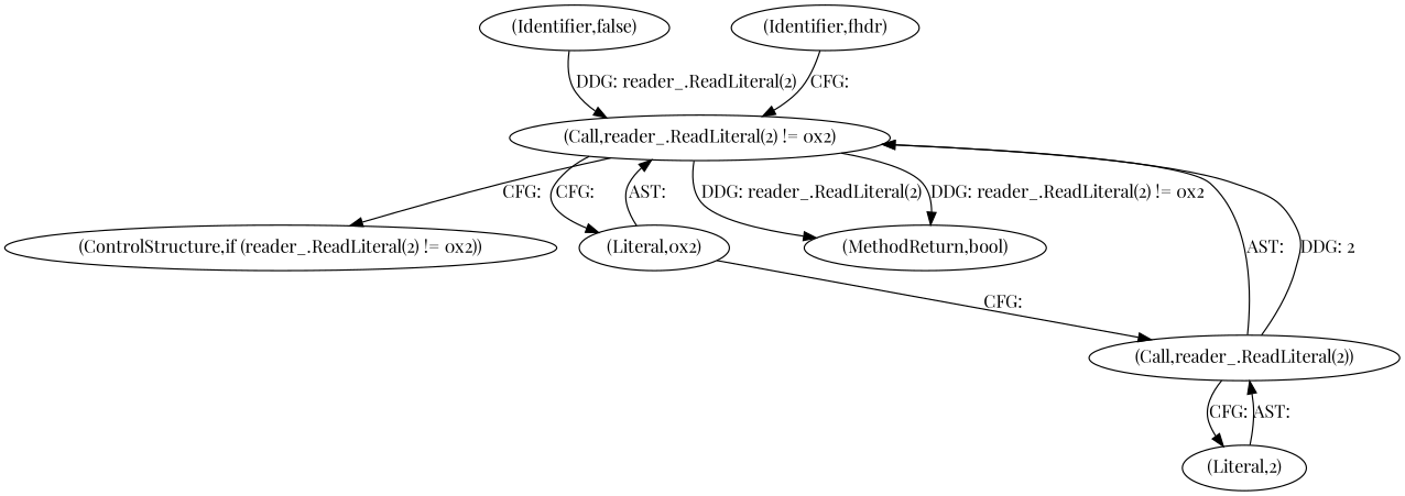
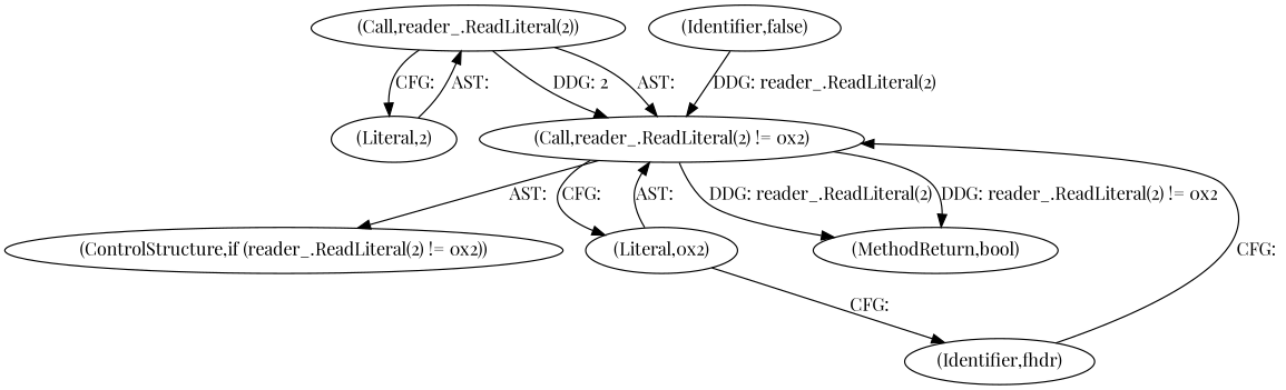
  digraph {
    fontname="Playfair Display"
    node [fontname="Playfair Display"]
    edge [fontname="Playfair Display"]
    n1 [label="(Call,reader_.ReadLiteral(2) != 0x2)"]
    n2 [label="(ControlStructure,if (reader_.ReadLiteral(2) != 0x2))"]
    n3 [label="(Literal,0x2)"]
    n4 [label="(MethodReturn,bool)"]
    n5 [label="(Call,reader_.ReadLiteral(2))"]
    n6 [label="(Literal,2)"]
    n7 [label="(Identifier,false)"]
    n8 [label="(Identifier,fhdr)"]
-   n1 -> n2 [label="CFG: "]
+   n1 -> n2 [label="AST: "]
    n1 -> n3 [label="CFG: "]
    n1 -> n4 [label="DDG: reader_.ReadLiteral(2)"]
    n1 -> n4 [label="DDG: reader_.ReadLiteral(2) != 0x2"]
    n3 -> n1 [label="AST: "]
-   n3 -> n5 [label="CFG: "]
+   n3 -> n8 [label="CFG: "]
    n5 -> n1 [label="AST: "]
    n5 -> n1 [label="DDG: 2"]
    n5 -> n6 [label="CFG: "]
    n6 -> n5 [label="AST: "]
    n7 -> n1 [label="DDG: reader_.ReadLiteral(2)"]
    n8 -> n1 [label="CFG: "]
  }
